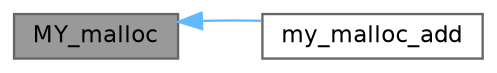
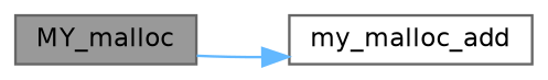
  digraph {
    rankdir=LR
    node [fontname=Helvetica fontsize=10 shape=box style=filled]
    n1 [color=gray40 fillcolor=grey60 fontcolor=black height=0.2 label=MY_malloc width=0.4]
    n2 [color=grey40 fillcolor=white height=0.2 label=my_malloc_add width=0.4]
-   n2 -> n1 [color=steelblue1 fontname=Helvetica fontsize=10 labelfontname=Helvetica labelfontsize=10 style=solid]
+   n1 -> n2 [color=steelblue1 fontname=Helvetica fontsize=10 labelfontname=Helvetica labelfontsize=10 style=solid]
  }
